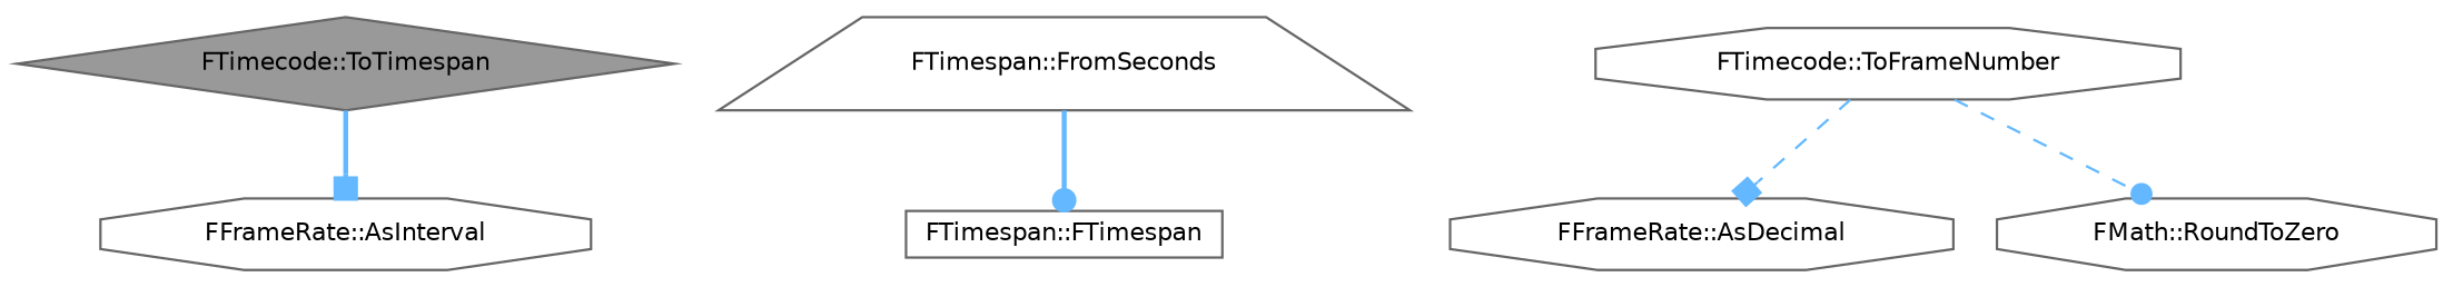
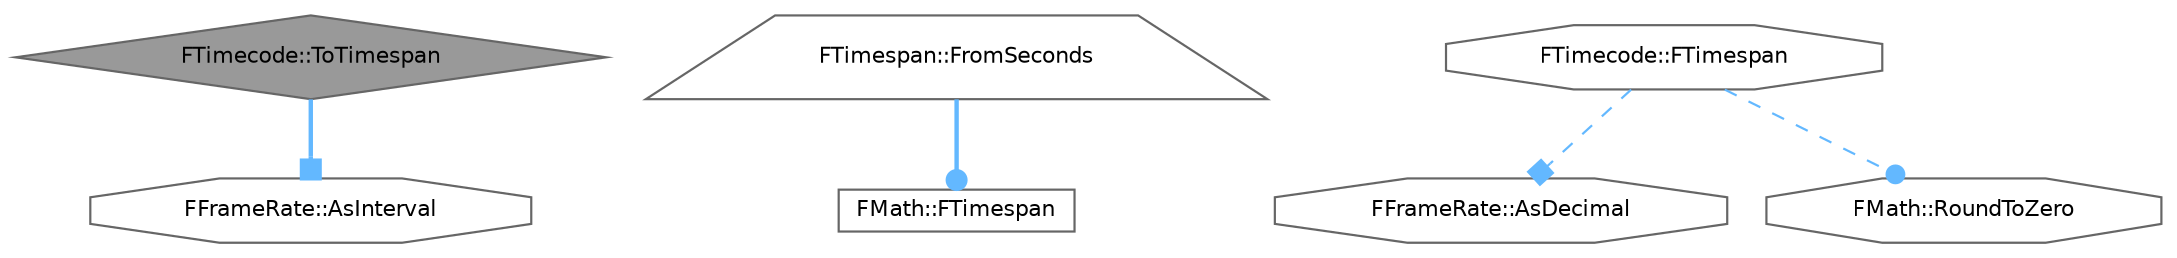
  digraph {
    rankdir=TB
    node [color=grey40 fillcolor=white fontname=Helvetica fontsize=10 shape=octagon style=filled]
    edge [arrowhead=box color=steelblue1 fontname=Helvetica fontsize=10 labelfontname=Helvetica labelfontsize=10 style=bold]
    n1 [color=gray40 fillcolor=grey60 fontcolor=black height=0.2 label="FTimecode::ToTimespan" shape=diamond width=0.4]
    n2 [height=0.2 label="FFrameRate::AsInterval" width=0.4]
    n3 [height=0.2 label="FTimespan::FromSeconds" shape=trapezium width=0.4]
-   n4 [height=0.2 label="FTimespan::FTimespan" shape=box width=0.4]
-   n5 [height=0.2 label="FTimecode::ToFrameNumber" width=0.4]
+   n4 [height=0.2 label="FMath::FTimespan" shape=box width=0.4]
+   n5 [height=0.2 label="FTimecode::FTimespan" width=0.4]
    n6 [height=0.2 label="FFrameRate::AsDecimal" width=0.4]
    n7 [height=0.2 label="FMath::RoundToZero" width=0.4]
    n1 -> n2
    n3 -> n4 [arrowhead=dot]
    n5 -> n6 [style=dashed]
    n5 -> n7 [arrowhead=dot style=dashed]
  }
